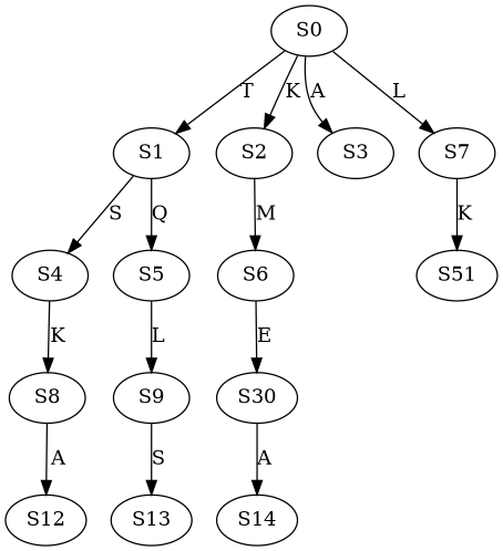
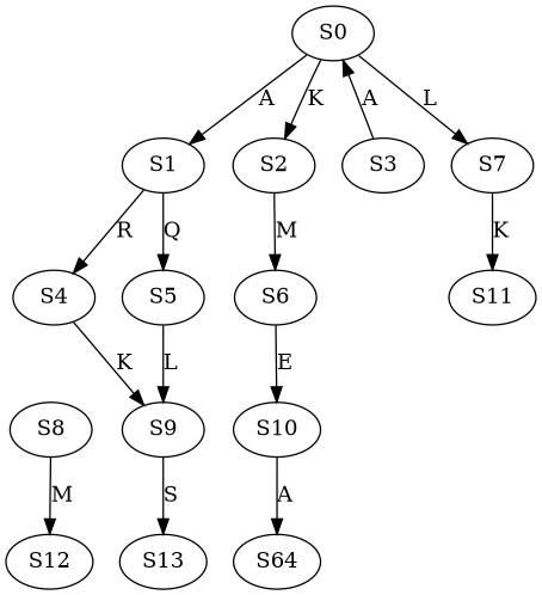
  strict digraph {
    fontname="DejaVu Serif"
    node [fontname="DejaVu Serif"]
    edge [fontname="DejaVu Serif"]
    S0
    S1
    S2
    S3
    S7
    S4
    S5
    S6
    S8
    S9
-   S10 [label=S30]
-   S11 [label=S51]
+   S10
+   S11
    S12
    S13
-   S14
-   S0 -> S1 [label=T]
+   S14 [label=S64]
+   S0 -> S1 [label=A]
    S0 -> S2 [label=K]
-   S0 -> S3 [label=A]
+   S3 -> S0 [label=A]
    S0 -> S7 [label=L]
-   S1 -> S4 [label=S]
+   S1 -> S4 [label=R]
    S1 -> S5 [label=Q]
    S2 -> S6 [label=M]
    S7 -> S11 [label=K]
-   S4 -> S8 [label=K]
+   S4 -> S9 [label=K]
    S5 -> S9 [label=L]
    S6 -> S10 [label=E]
-   S8 -> S12 [label=A]
+   S8 -> S12 [label=M]
    S9 -> S13 [label=S]
    S10 -> S14 [label=A]
  }
